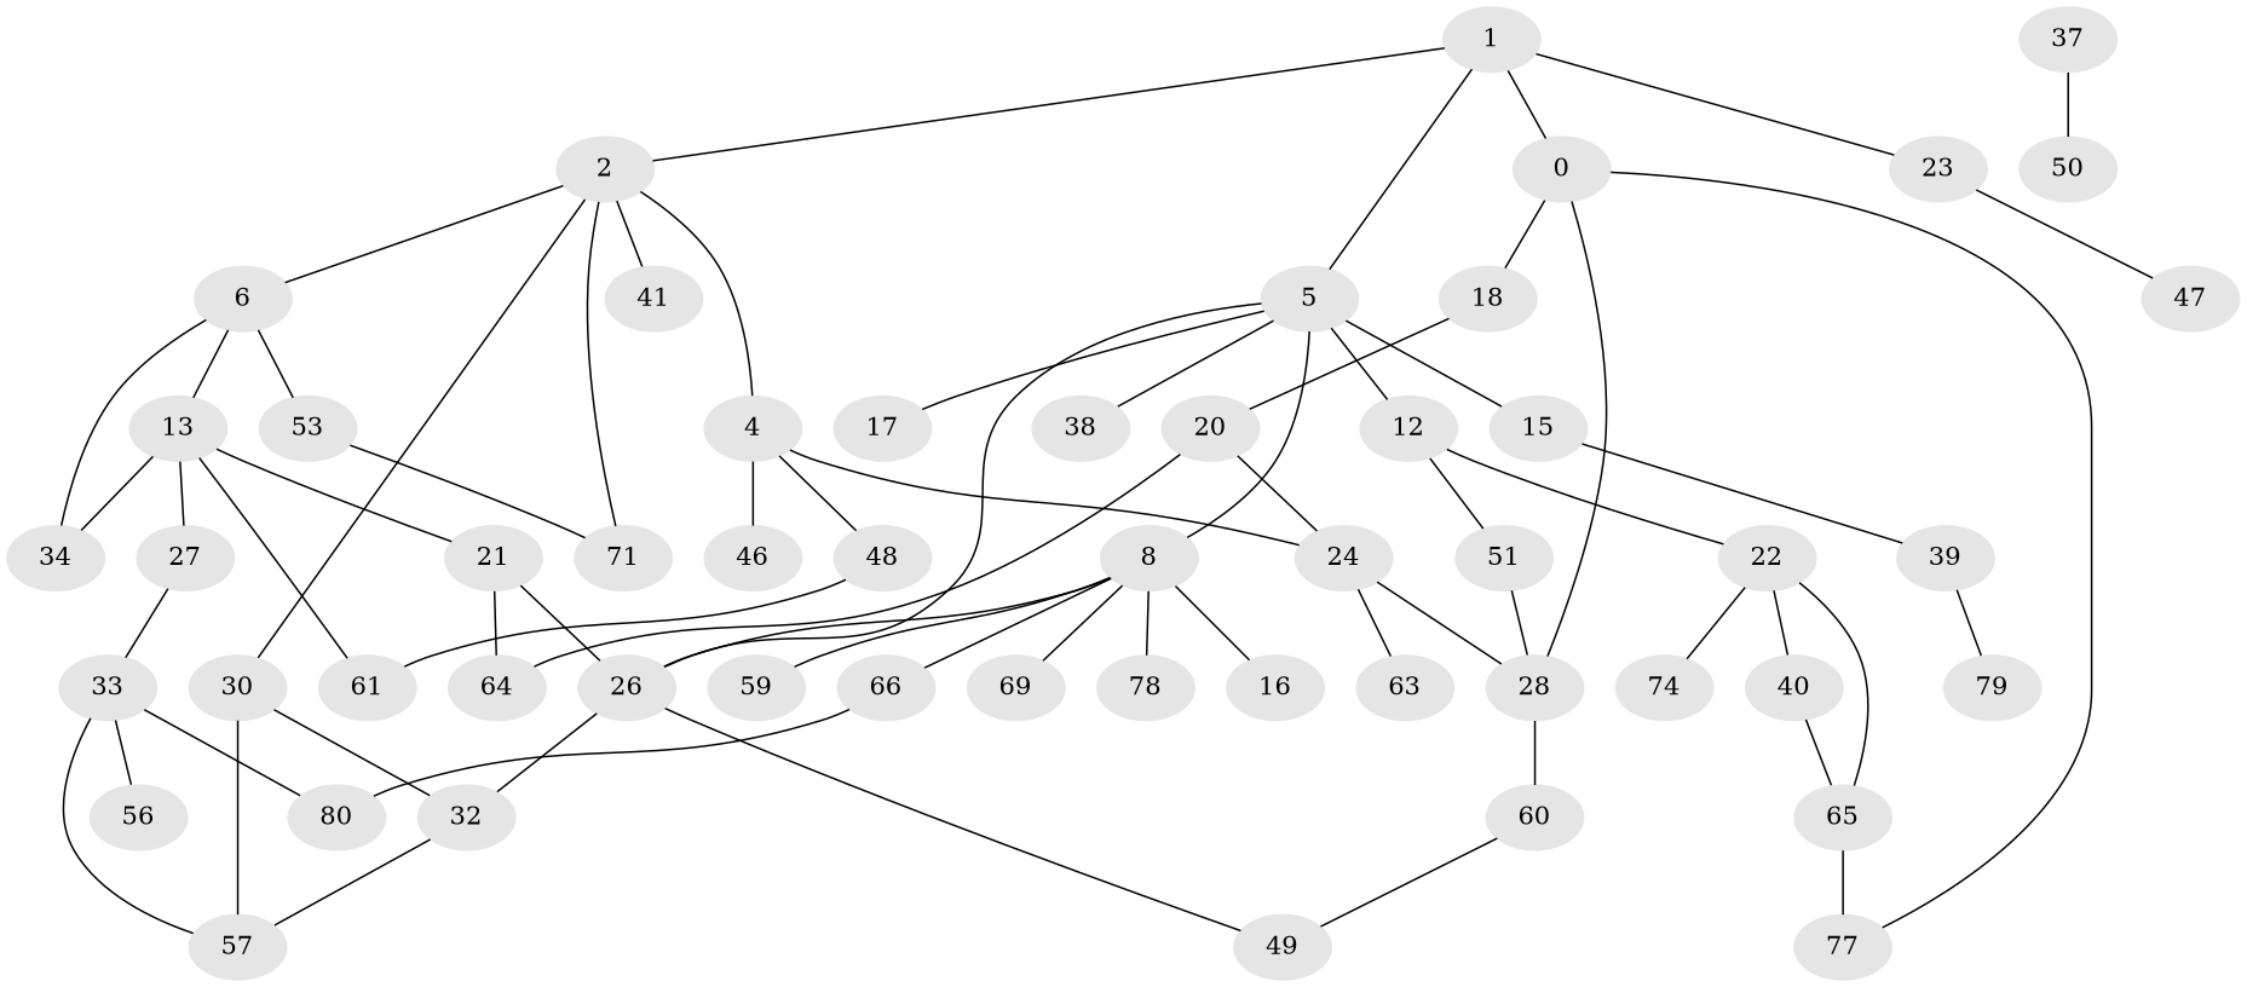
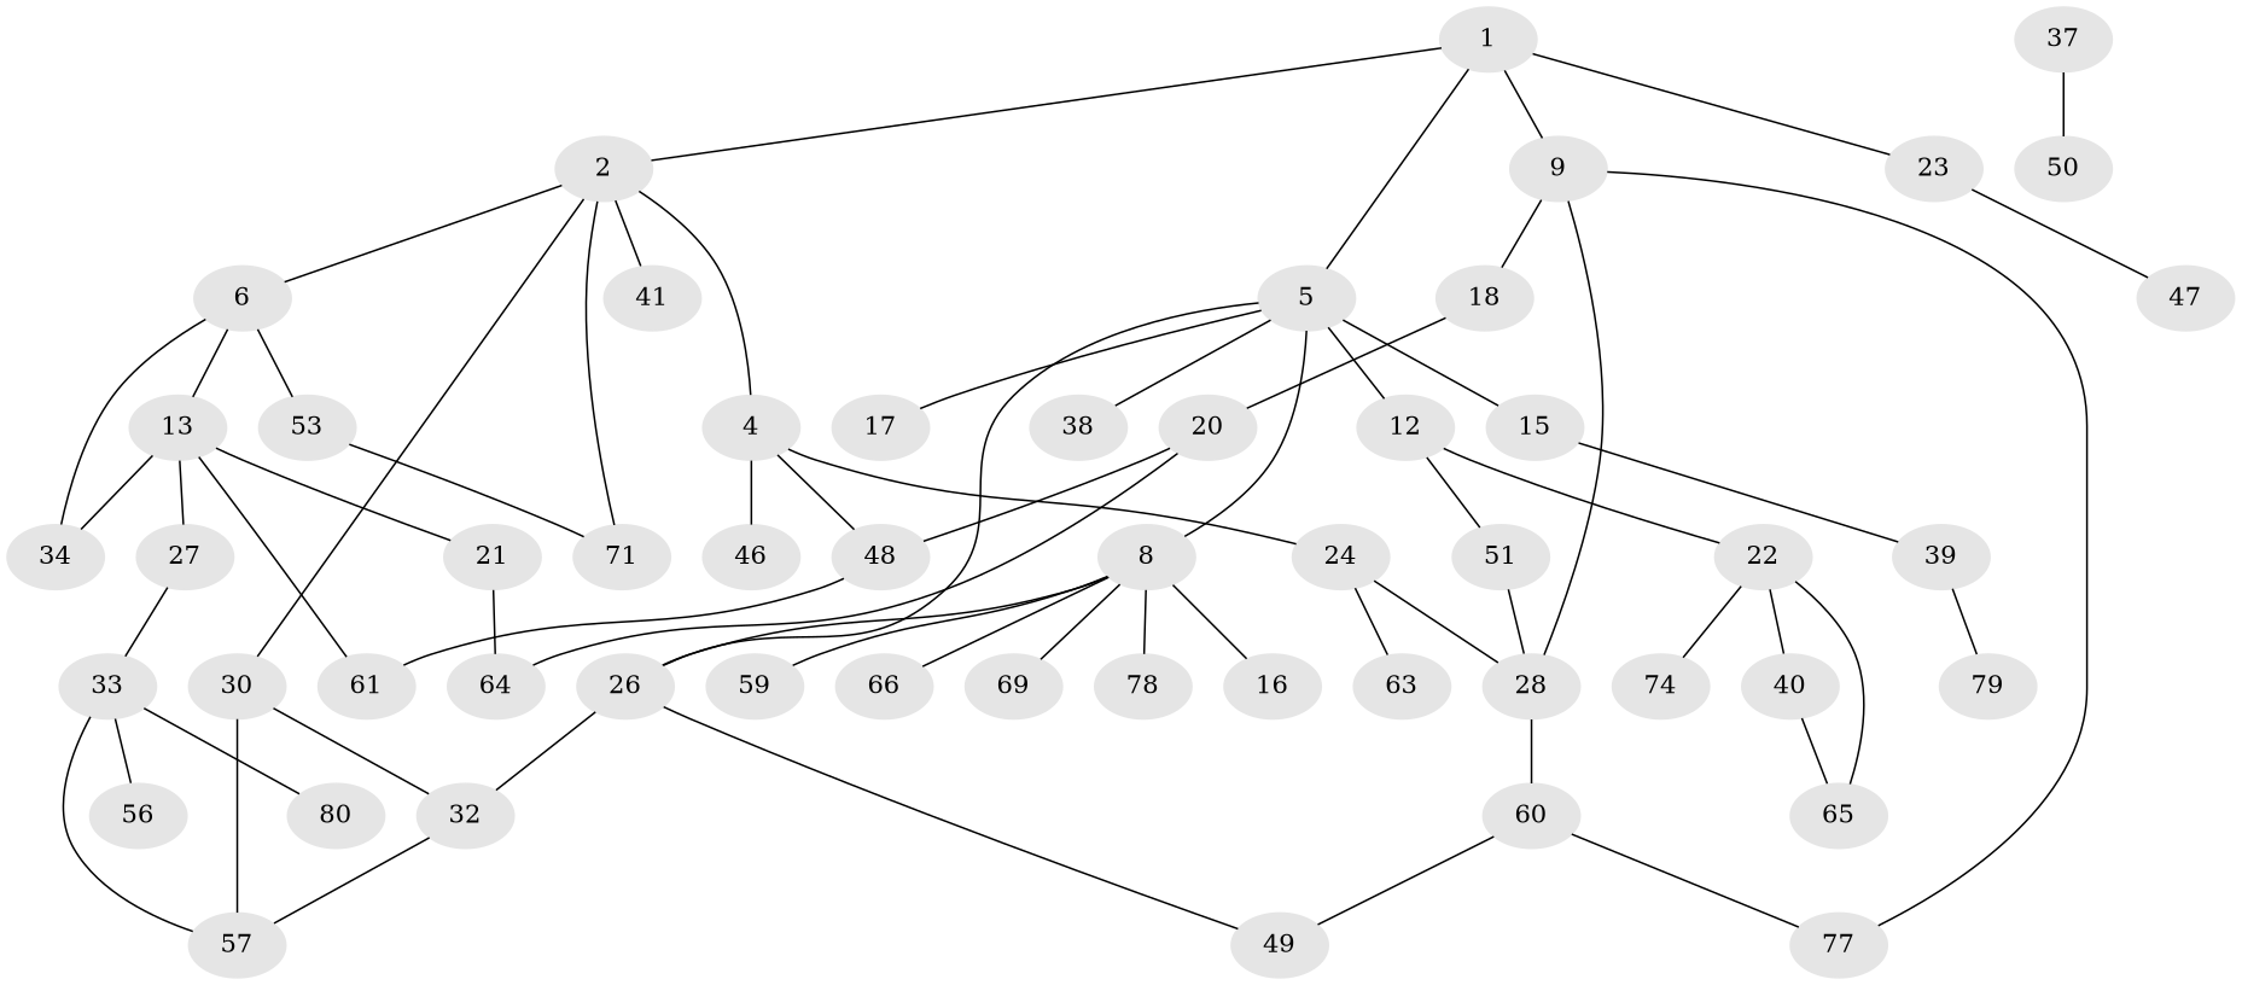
  graph {
    node [color=gray90 style=filled]
    1
    2
    n3 [label=5 super="+5+7"]
-   9 [super="+19" label=0]
+   9 [super="+19"]
    23
    4
    6 [super="+14"]
    n8 [label=30]
    41
    n10 [label=71]
    8 [super="+11"]
    12
    15
    17
    26 [super="+31"]
    38
    18
    28 [super="+29"]
    77
    47
    24 [super="+35"]
    46
    48 [super="+75"]
    13 [super="+58"]
    34
    53
    32 [super="+36+68"]
    n28 [label=57]
    16
    59
    66
    69
    78
    22 [super="+54"]
    51
    39
    49 [super="+76"]
    63
    61
    21 [super="+57+55"]
    27
    80
    20 [super="+30"]
    60
    40 [super="+67"]
    65
    74
    64
    33
    79
    37
    50
    56
    1 -- 2
    1 -- n3
    1 -- 9
    1 -- 23
    2 -- 4
    2 -- 6
    2 -- n8
    2 -- 41
    2 -- n10
    n3 -- 8
    n3 -- 12
    n3 -- 15
    n3 -- 17
    n3 -- 26
    n3 -- 38
    9 -- 18
    9 -- 28
    9 -- 77
    23 -- 47
    4 -- 24
    4 -- 46
    4 -- 48
    6 -- 13
    6 -- 34
    6 -- 53
    n8 -- 32
    n8 -- n28
    8 -- 26
    8 -- 16
    8 -- 59
    8 -- 66
    8 -- 69
    8 -- 78
    12 -- 22
    12 -- 51
    15 -- 39
    26 -- 32
    26 -- 49
    18 -- 20
    28 -- 60
    24 -- 28
    24 -- 63
    48 -- 61
    13 -- 34
    13 -- 61
    13 -- 21
    13 -- 27
    53 -- n10
    32 -- n28
-   66 -- 80
    22 -- 40
    22 -- 65
    22 -- 74
    51 -- 28
    39 -- 79
-   21 -- 26
    21 -- 64
    27 -- 33
-   20 -- 24
+   20 -- 48
    20 -- 64
-   65 -- 77
+   60 -- 77
    60 -- 49
    40 -- 65
    33 -- n28
    33 -- 80
    33 -- 56
    37 -- 50
  }
